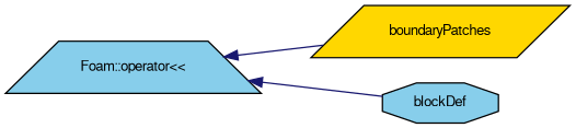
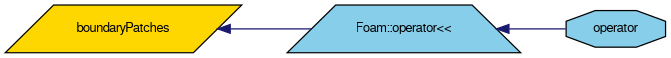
  digraph {
    rankdir=LR
    node [color=black fillcolor=skyblue fontname=FreeSans fontsize=10 style=filled]
    edge [color=midnightblue dir=back fontname=FreeSans fontsize=10 labelfontname=FreeSans labelfontsize=10 style=solid]
    n1 [fillcolor=gold fontcolor=black height=0.2 label=boundaryPatches shape=parallelogram width=0.4]
    n2 [height=0.2 label="Foam::operator\<\<" shape=trapezium width=0.4]
-   n3 [height=0.2 label=blockDef shape=octagon width=0.4]
-   n2 -> n1
+   n3 [height=0.2 label=operator shape=octagon width=0.4]
+   n1 -> n2
    n2 -> n3
  }
